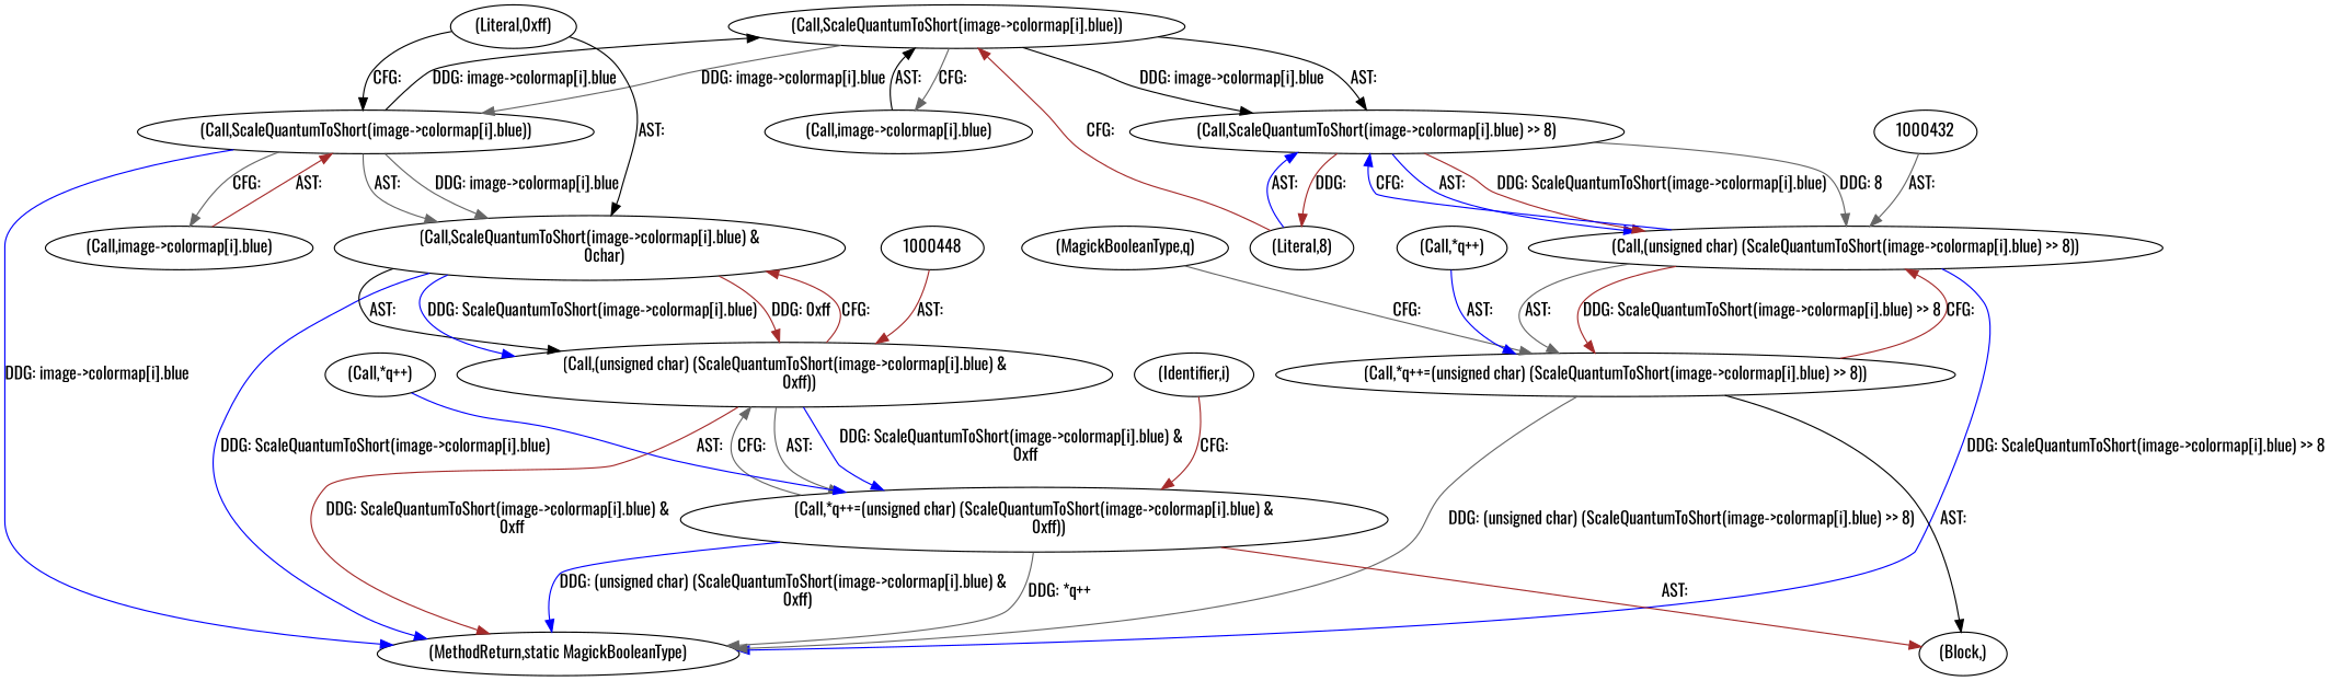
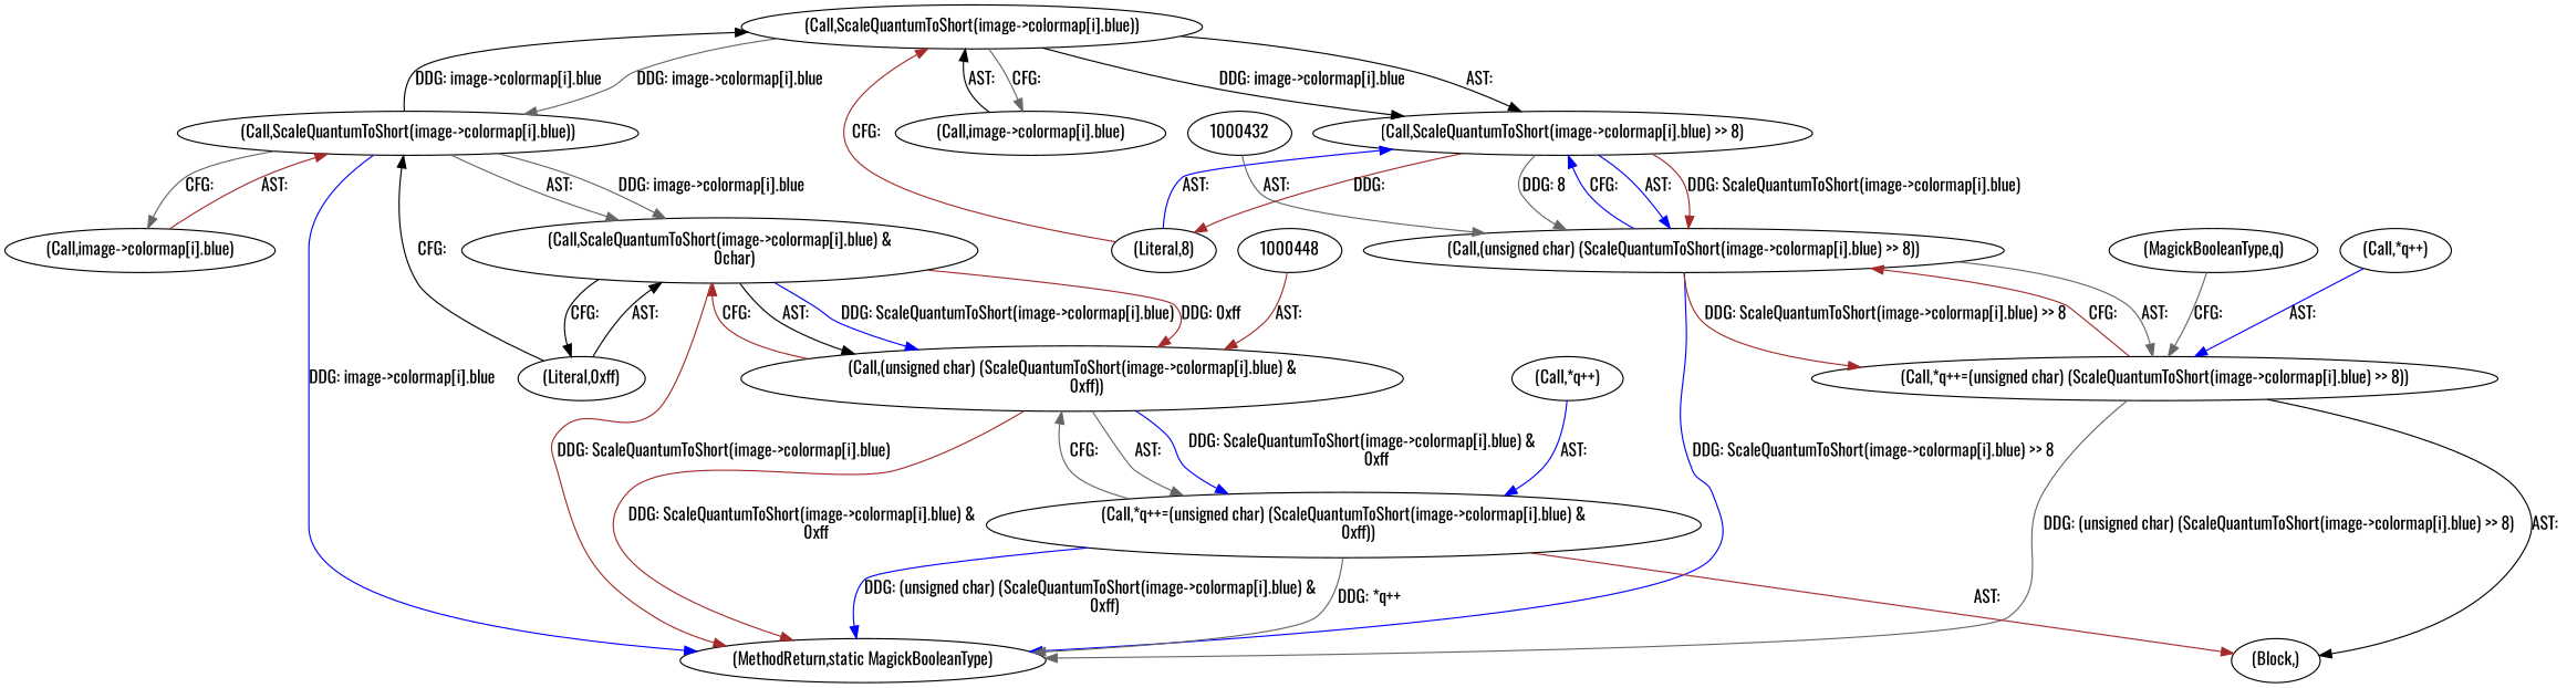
  digraph {
    fontname=Oswald
    node [fontname=Oswald]
    edge [color=gray40 fontname=Oswald]
    n1 [label="(Call,ScaleQuantumToShort(image->colormap[i].blue))"]
    n2 [label="(Call,ScaleQuantumToShort(image->colormap[i].blue))"]
    n3 [label="(Call,ScaleQuantumToShort(image->colormap[i].blue) >> 8)"]
    n4 [label="(Call,image->colormap[i].blue)"]
    n5 [label="(Call,ScaleQuantumToShort(image->colormap[i].blue) &\n        0char)"]
    n6 [label="(Call,image->colormap[i].blue)"]
    n7 [label="(MethodReturn,static MagickBooleanType)"]
    n8 [label="(Call,(unsigned char) (ScaleQuantumToShort(image->colormap[i].blue) >> 8))"]
    n9 [label="(Literal,8)"]
    n10 [label="(Call,(unsigned char) (ScaleQuantumToShort(image->colormap[i].blue) &\n        0xff))"]
    n11 [label="(Literal,0xff)"]
    n12 [label="(Call,*q++=(unsigned char) (ScaleQuantumToShort(image->colormap[i].blue) >> 8))"]
    n13 [label="(Block,)"]
    n14 [label="(Call,*q++=(unsigned char) (ScaleQuantumToShort(image->colormap[i].blue) &\n        0xff))"]
    n15 [label="(MagickBooleanType,q)"]
-   n16 [label="(Identifier,i)"]
    n17 [label="(Call,*q++)"]
    n18 [label="(Call,*q++)"]
    1000432
    1000448
    n1 -> n2 [label="DDG: image->colormap[i].blue"]
    n1 -> n3 [color=black label="AST: "]
    n1 -> n3 [color=black label="DDG: image->colormap[i].blue"]
    n1 -> n4 [label="CFG: "]
    n2 -> n1 [color=black label="DDG: image->colormap[i].blue"]
    n2 -> n5 [label="AST: "]
    n2 -> n5 [label="DDG: image->colormap[i].blue"]
    n2 -> n6 [label="CFG: "]
    n2 -> n7 [color=blue label="DDG: image->colormap[i].blue"]
    n3 -> n8 [color=blue label="AST: "]
    n3 -> n8 [color=brown label="DDG: ScaleQuantumToShort(image->colormap[i].blue)"]
    n3 -> n8 [label="DDG: 8"]
    n3 -> n9 [color=brown label="DDG: "]
    n4 -> n1 [color=black label="AST: "]
-   n5 -> n7 [color=blue label="DDG: ScaleQuantumToShort(image->colormap[i].blue)"]
+   n5 -> n7 [color=brown label="DDG: ScaleQuantumToShort(image->colormap[i].blue)"]
    n5 -> n10 [color=black label="AST: "]
    n5 -> n10 [color=blue label="DDG: ScaleQuantumToShort(image->colormap[i].blue)"]
    n5 -> n10 [color=brown label="DDG: 0xff"]
+   n5 -> n11 [color=black label="CFG: "]
    n6 -> n2 [color=brown label="AST: "]
    n8 -> n3 [color=blue label="CFG: "]
    n8 -> n7 [color=blue label="DDG: ScaleQuantumToShort(image->colormap[i].blue) >> 8"]
    n8 -> n12 [label="AST: "]
    n8 -> n12 [color=brown label="DDG: ScaleQuantumToShort(image->colormap[i].blue) >> 8"]
    n9 -> n1 [color=brown label="CFG: "]
    n9 -> n3 [color=blue label="AST: "]
    n10 -> n5 [color=brown label="CFG: "]
    n10 -> n7 [color=brown label="DDG: ScaleQuantumToShort(image->colormap[i].blue) &\n        0xff"]
    n10 -> n14 [label="AST: "]
    n10 -> n14 [color=blue label="DDG: ScaleQuantumToShort(image->colormap[i].blue) &\n        0xff"]
    n11 -> n2 [color=black label="CFG: "]
    n11 -> n5 [color=black label="AST: "]
    n12 -> n7 [label="DDG: (unsigned char) (ScaleQuantumToShort(image->colormap[i].blue) >> 8)"]
    n12 -> n8 [color=brown label="CFG: "]
    n12 -> n13 [color=black label="AST: "]
    n14 -> n7 [color=blue label="DDG: (unsigned char) (ScaleQuantumToShort(image->colormap[i].blue) &\n        0xff)"]
    n14 -> n7 [label="DDG: *q++"]
    n14 -> n10 [label="CFG: "]
    n14 -> n13 [color=brown label="AST: "]
    n15 -> n12 [label="CFG: "]
-   n16 -> n14 [color=brown label="CFG: "]
    n17 -> n14 [color=blue label="AST: "]
    n18 -> n12 [color=blue label="AST: "]
    1000432 -> n8 [label="AST: "]
    1000448 -> n10 [color=brown label="AST: "]
  }
